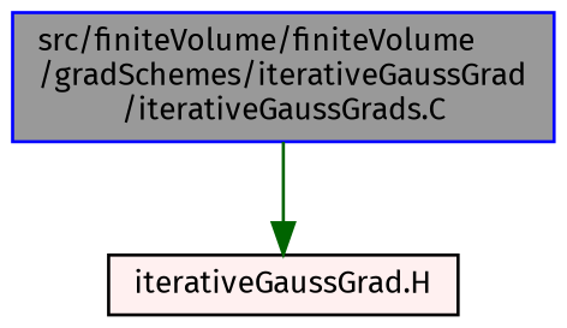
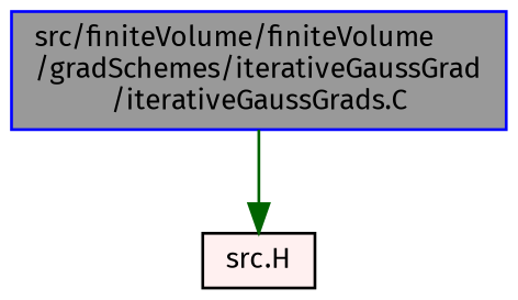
  digraph {
    fontname="Fira Sans"
    node [fontname="Fira Sans" fontsize=10 shape=box style=filled]
    n1 [color=blue fillcolor=grey60 fontcolor=black height=0.2 label="src/finiteVolume/finiteVolume\l/gradSchemes/iterativeGaussGrad\l/iterativeGaussGrads.C" width=0.4]
-   n2 [color=black fillcolor="#FFF0F0" height=0.2 label="iterativeGaussGrad.H" width=0.4]
+   n2 [color=black fillcolor="#FFF0F0" height=0.2 label="src.H" width=0.4]
    n1 -> n2 [color=darkgreen fontname="Fira Sans" fontsize=10 labelfontname=Helvetica labelfontsize=10 style=solid]
  }
